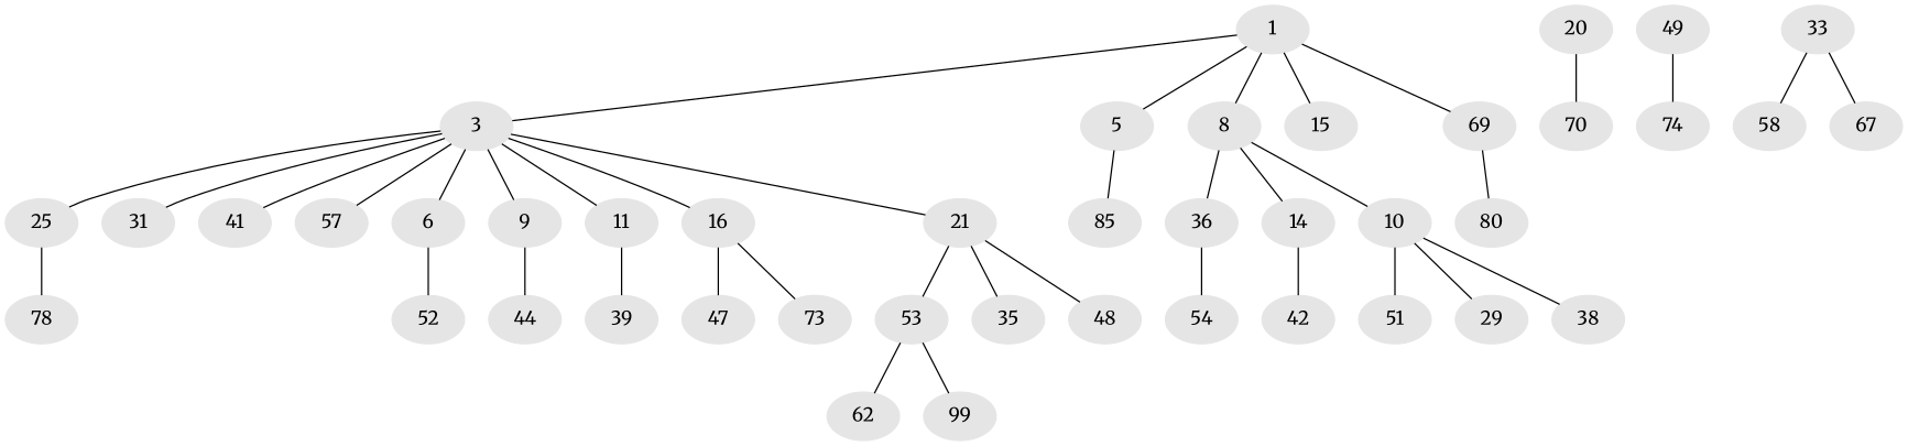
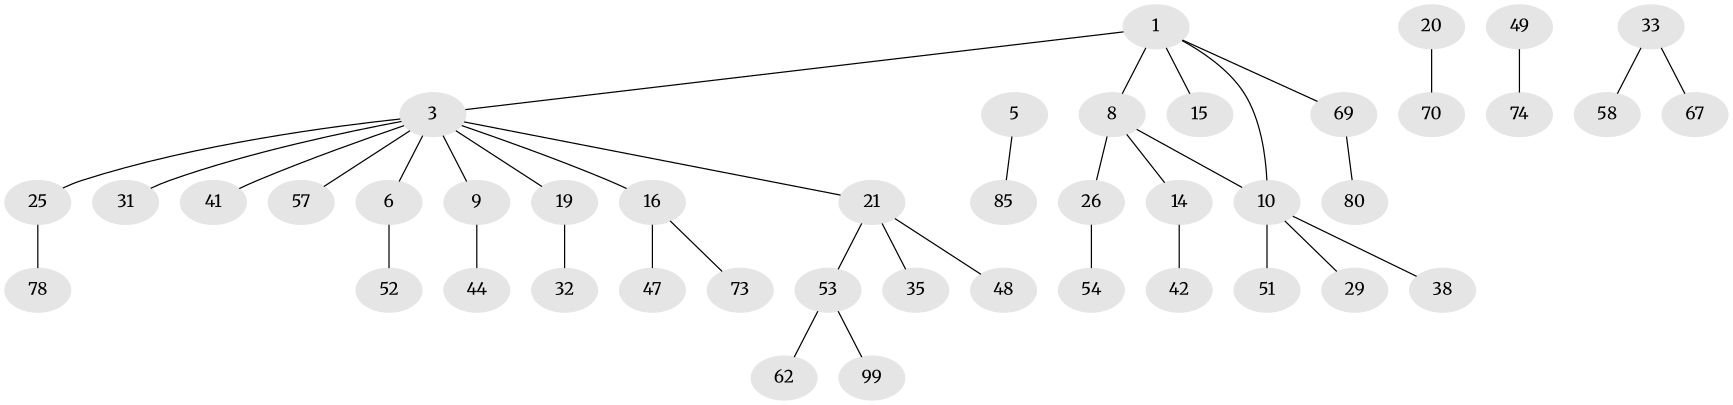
  graph {
    fontname=Merriweather
    node [color=gray90 fontname=Merriweather style=filled]
    edge [fontname=Merriweather]
    1 [super="+2"]
    3 [super="+4+7+37"]
    5 [super="+40+13"]
    8 [super="+19"]
    15 [super="+104+24"]
    69 [super="+75"]
    6
    9 [super="+111+96+87+86+23"]
-   11 [super="+27"]
+   11 [super="+27" label=19]
    16 [super="+22"]
    21 [super="+45+32"]
    25 [super="+46"]
    31
    41
    n15 [label=57]
    85 [super="+88"]
    10 [super="+12+61+60"]
    14
-   36 [super="+55"]
+   36 [super="+55" label=26]
    80
    52
    44
-   39 [super="+94+57"]
+   39 [super="+94+57" label=32]
    47 [super="+105+71"]
    73 [super="+83"]
    35
    48
    53
    78
    20 [super="+26"]
    70
    29 [super="+72"]
    38 [super="+77+97+59"]
    51
    42 [super="+66"]
    54 [super="+63"]
    49 [super="+92"]
    74 [super="+106"]
    62
    99
    58 [super="+110"]
    33
    67 [super="+100"]
    1 -- 3
-   1 -- 5
+   1 -- 10
    1 -- 8
    1 -- 15
    1 -- 69
    3 -- 6
    3 -- 9
    3 -- 11
    3 -- 16
    3 -- 21
    3 -- 25
    3 -- 31
    3 -- 41
    3 -- n15
    5 -- 85
    8 -- 10
    8 -- 14
    8 -- 36
    69 -- 80
    6 -- 52
    9 -- 44
    11 -- 39
    16 -- 47
    16 -- 73
    21 -- 35
    21 -- 48
    21 -- 53
    25 -- 78
    10 -- 29
    10 -- 38
    10 -- 51
    14 -- 42
    36 -- 54
    53 -- 62
    53 -- 99
    20 -- 70
    49 -- 74
    33 -- 58
    33 -- 67
  }
